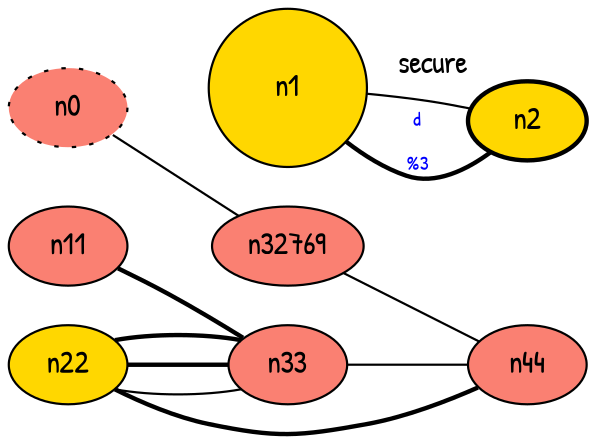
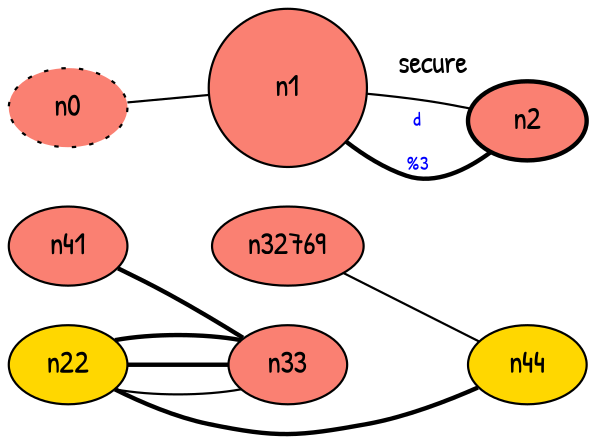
  graph {
    fontcolor=blue
    fontname="Patrick Hand"
    rankdir=LR
    node [fillcolor=salmon fontname="Patrick Hand" style=filled]
    edge [fontname="Patrick Hand" style=solid]
    n0 [style="dotted,filled"]
-   n1 [color=sed fillcolor=gold height=1 width=1]
-   n2 [fillcolor=gold style="bold,filled" xlabel=secure]
-   n11
+   n1 [color=sed height=1 width=1]
+   n2 [style="bold,filled" xlabel=secure]
+   n11 [label=n41]
    n33
    n22 [fillcolor=gold]
-   n44
+   n44 [fillcolor=gold]
    n32769
-   n0 -- n32769
+   n0 -- n1
    n1 -- n2
    n1 -- n2 [fontcolor=blue fontsize=9 label="d\n\l\G" style=bold]
    n11 -- n33 [style=bold]
-   n33 -- n44
    n22 -- n33
    n22 -- n33 [style=bold]
    n22 -- n33 [style=bold]
    n22 -- n44 [style=bold]
    n32769 -- n44
  }
